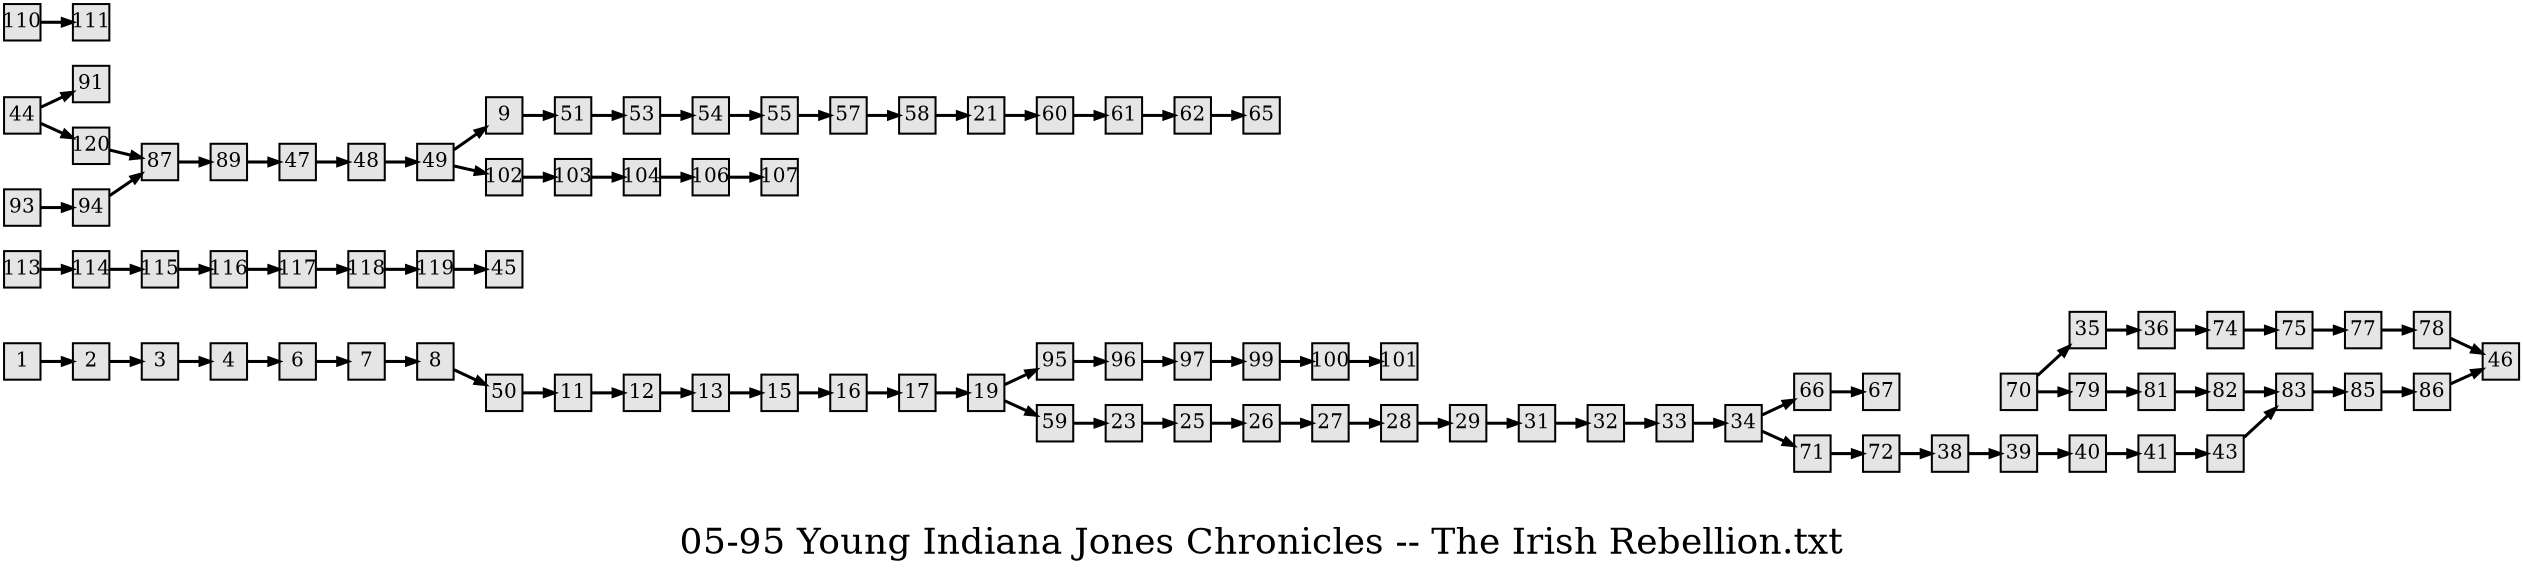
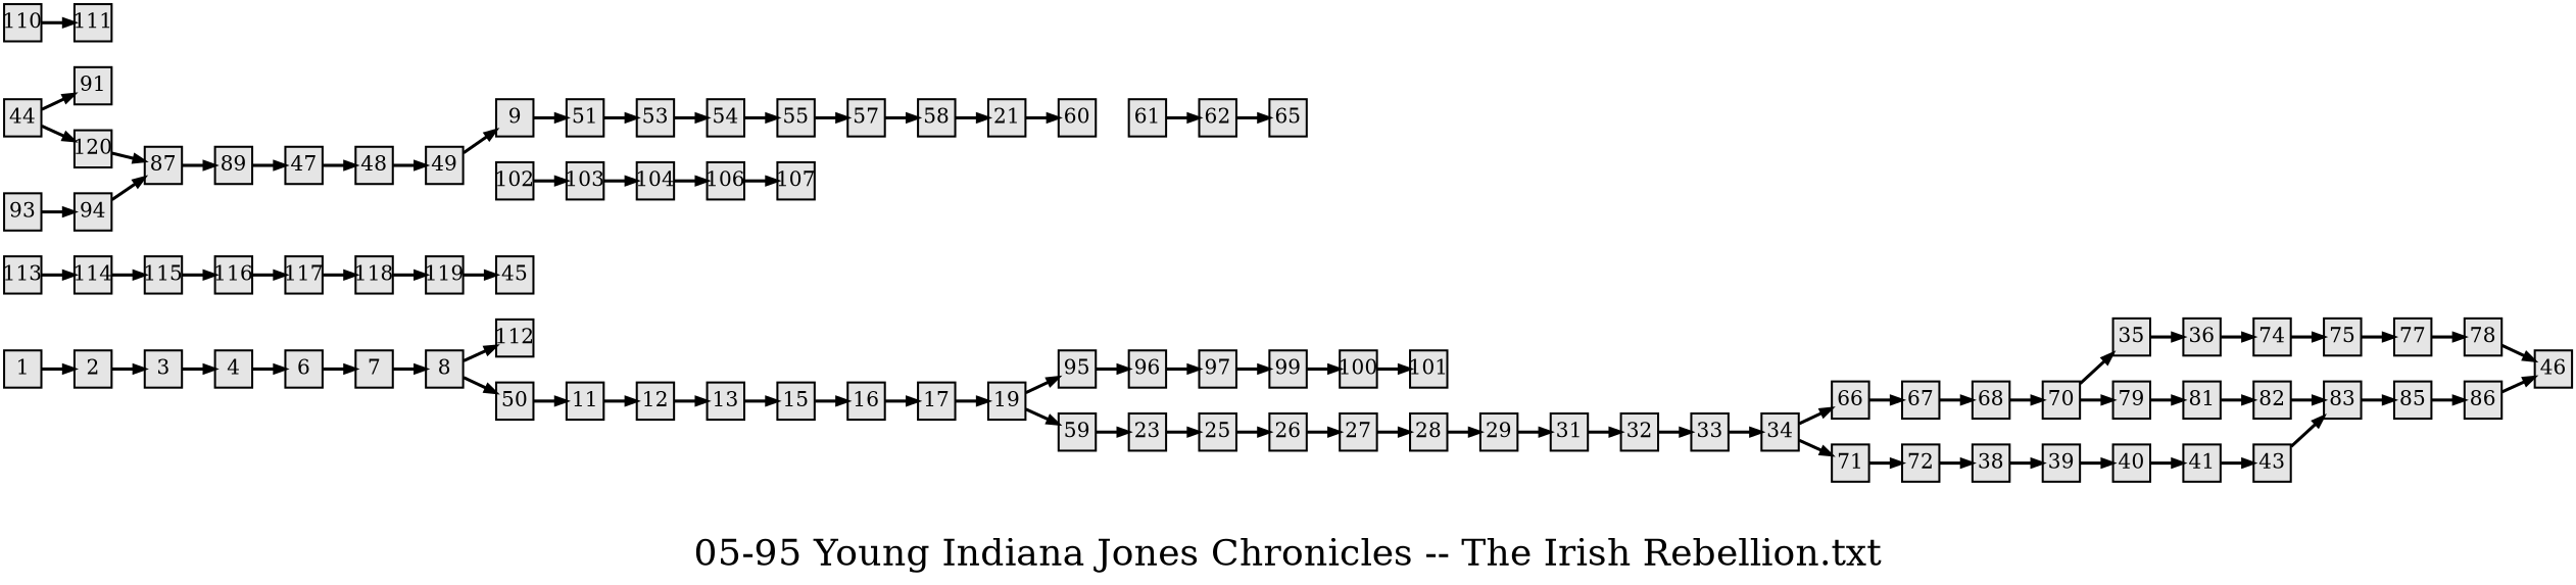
  digraph {
    fontsize=36
    label="05-95 Young Indiana Jones Chronicles -- The Irish Rebellion.txt"
    nodesep=0.35
    ordering=out
    rankdir=LR
    ranksep=0.45
    node [fillcolor=grey90 fixedsize=true fontsize=20 labelfloat=true margin="0,0" penwidth=2 regular=true shape=rect style=filled]
    edge [fontsize=12 labelfloat=true penwidth=3]
    1
    2
    3
    4
    6
    7
    8
+   112
    50
    11
    113
    114
    12
    9
    51
    53
    54
    13
    15
    16
    17
    19
    95
    59
    96
    23
    97
    25
    21
    60
    61
    62
    26
    27
    28
    29
    31
    32
    33
    34
    66
    71
    67
    72
+   68
    38
    35
    36
    74
    75
    77
    39
    40
    41
    43
    83
    44
    91
    120
    87
    89
    47
    48
    49
    102
    103
    104
    55
    57
    58
    110
    111
    65
    70
    79
    81
    82
    78
    46
    85
    86
    93
    94
    99
    100
    101
    106
    107
    115
    116
    117
    118
    119
    45
    1 -> 2
    2 -> 3
    3 -> 4
    4 -> 6
    6 -> 7
    7 -> 8
+   8 -> 112
    8 -> 50
    50 -> 11
    11 -> 12
    113 -> 114
    114 -> 115
    12 -> 13
    9 -> 51
    51 -> 53
    53 -> 54
    54 -> 55
    13 -> 15
    15 -> 16
    16 -> 17
    17 -> 19
    19 -> 95
    19 -> 59
    95 -> 96
    59 -> 23
    96 -> 97
    23 -> 25
    97 -> 99
    25 -> 26
    21 -> 60
-   60 -> 61
    61 -> 62
    62 -> 65
    26 -> 27
    27 -> 28
    28 -> 29
    29 -> 31
    31 -> 32
    32 -> 33
    33 -> 34
    34 -> 66
    34 -> 71
    66 -> 67
    71 -> 72
+   67 -> 68
    72 -> 38
+   68 -> 70
    38 -> 39
    35 -> 36
    36 -> 74
    74 -> 75
    75 -> 77
    77 -> 78
    39 -> 40
    40 -> 41
    41 -> 43
    43 -> 83
    83 -> 85
    44 -> 91
    44 -> 120
    120 -> 87
    87 -> 89
    89 -> 47
    47 -> 48
    48 -> 49
    49 -> 9
-   49 -> 102
    102 -> 103
    103 -> 104
    104 -> 106
    55 -> 57
    57 -> 58
    58 -> 21
    110 -> 111
    70 -> 35
    70 -> 79
    79 -> 81
    81 -> 82
    82 -> 83
    78 -> 46
    85 -> 86
    86 -> 46
    93 -> 94
    94 -> 87
    99 -> 100
    100 -> 101
    106 -> 107
    115 -> 116
    116 -> 117
    117 -> 118
    118 -> 119
    119 -> 45
  }
